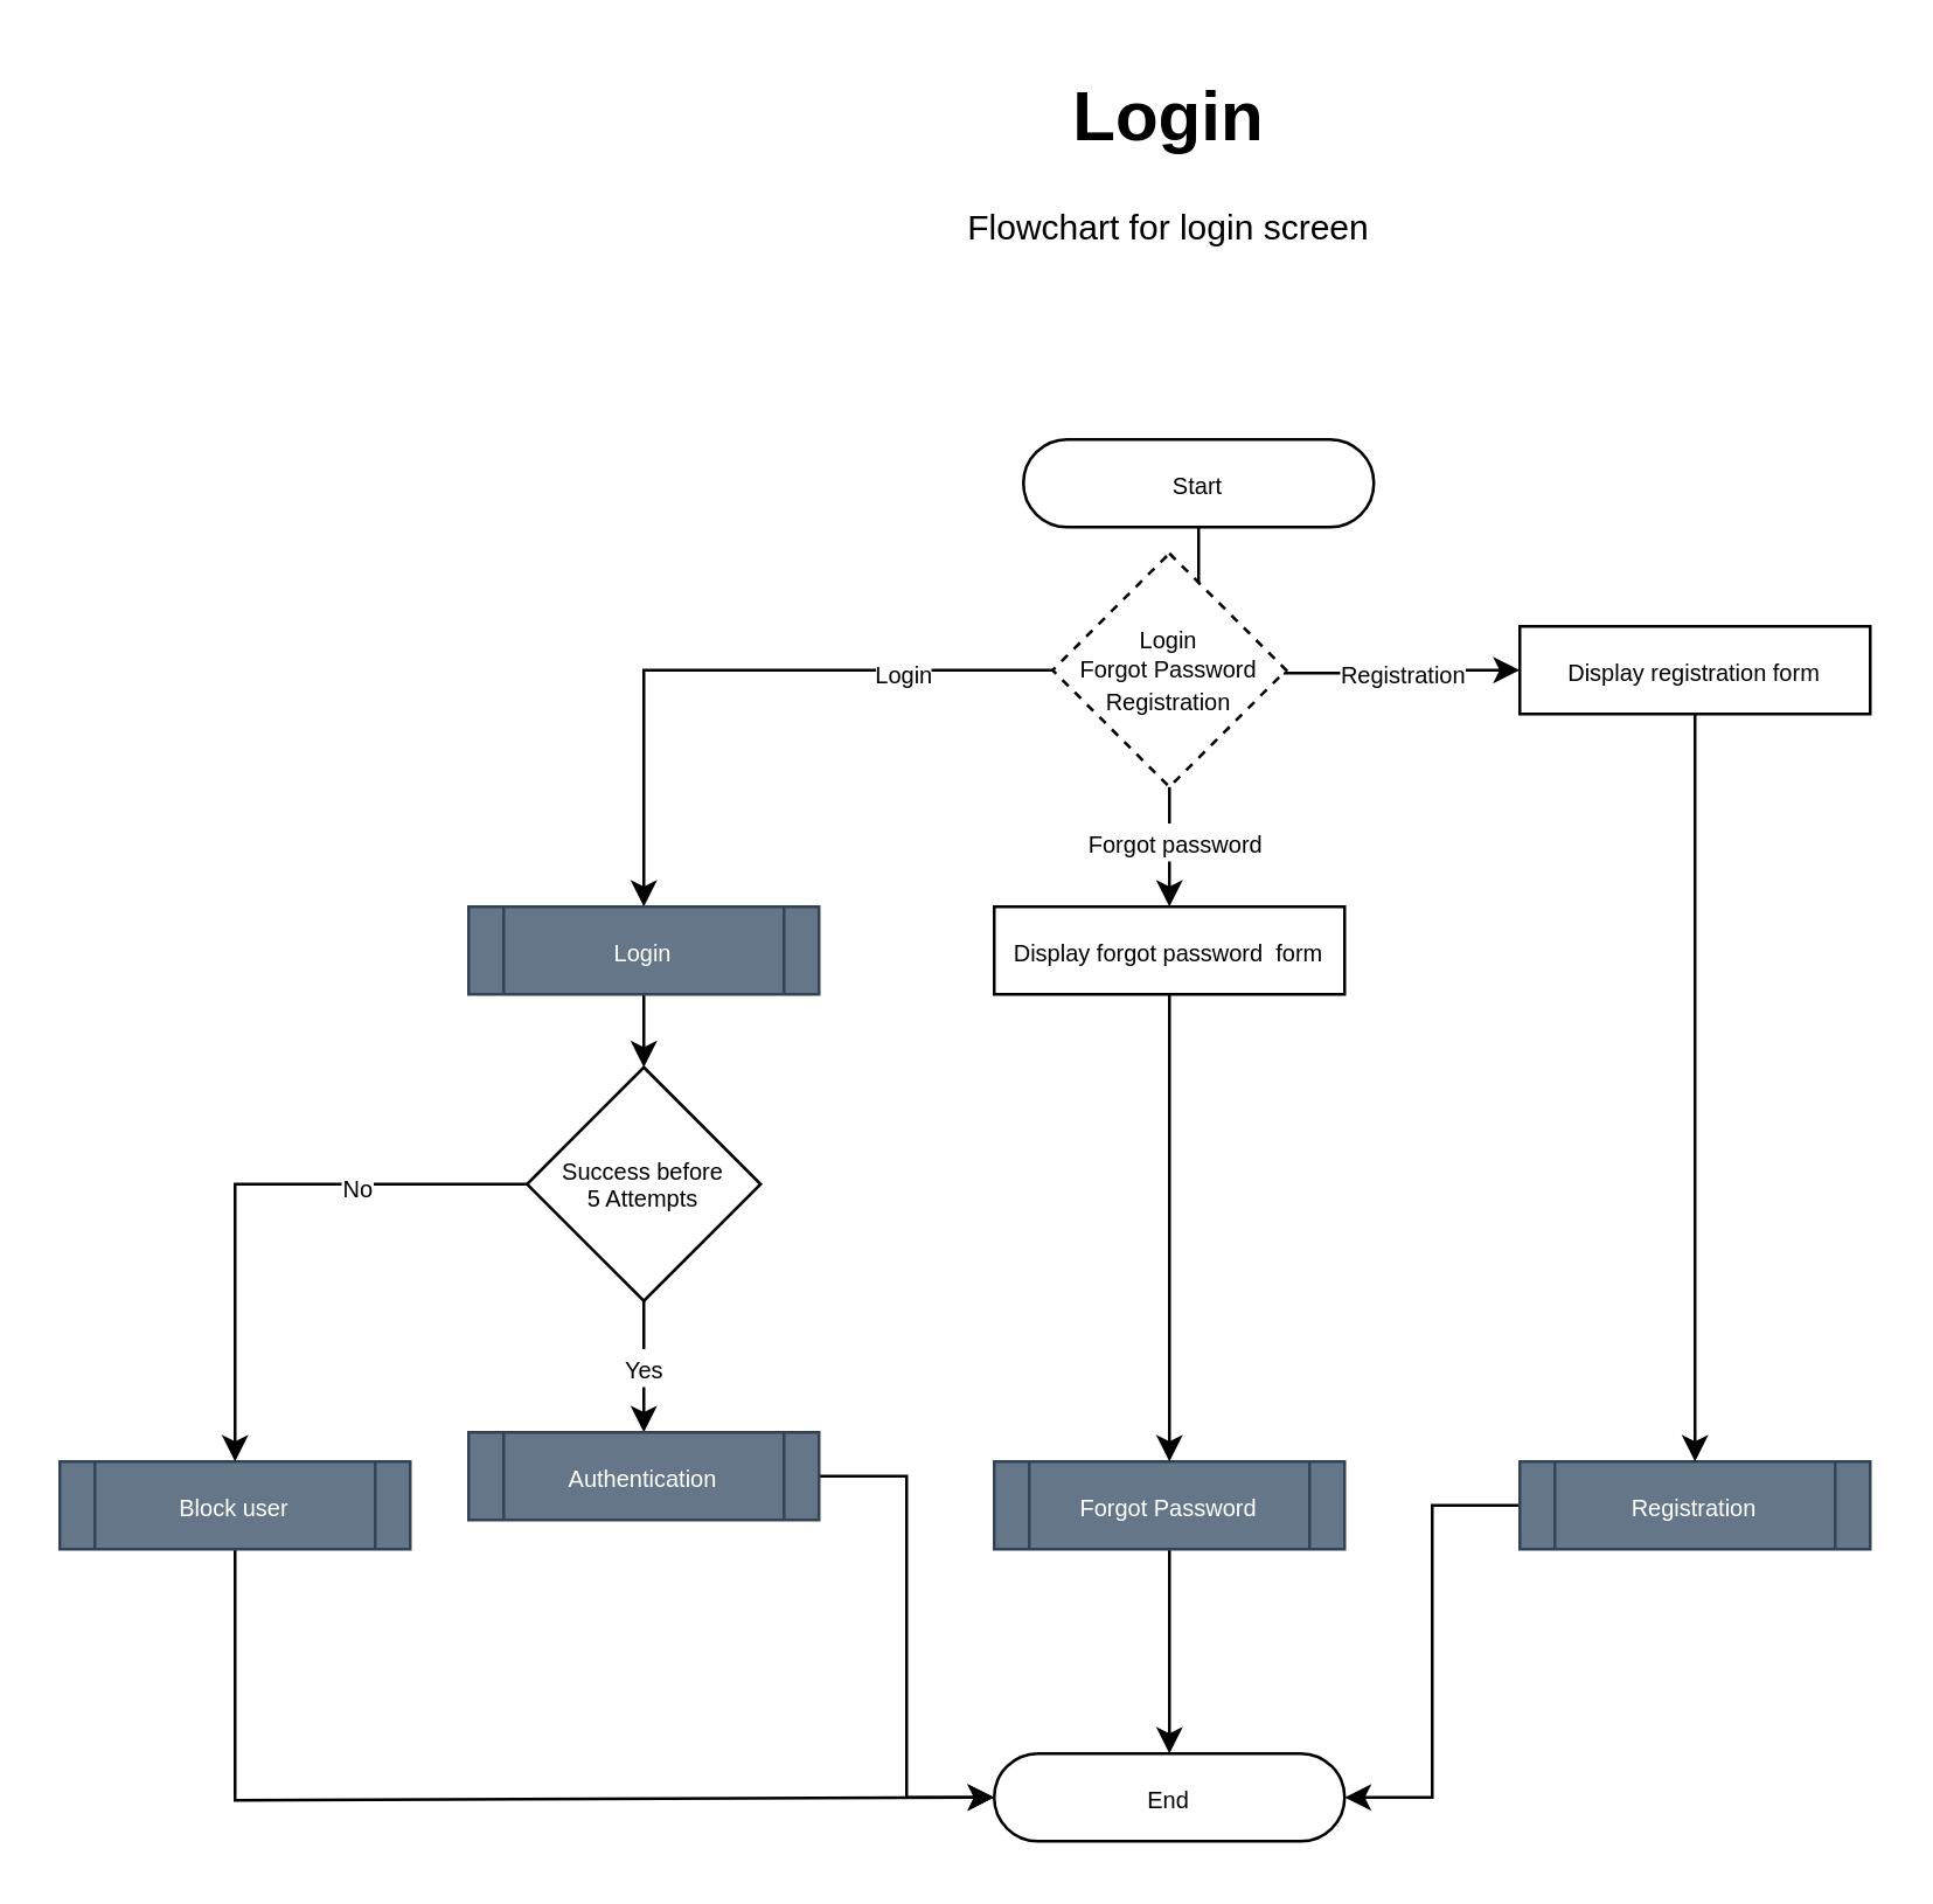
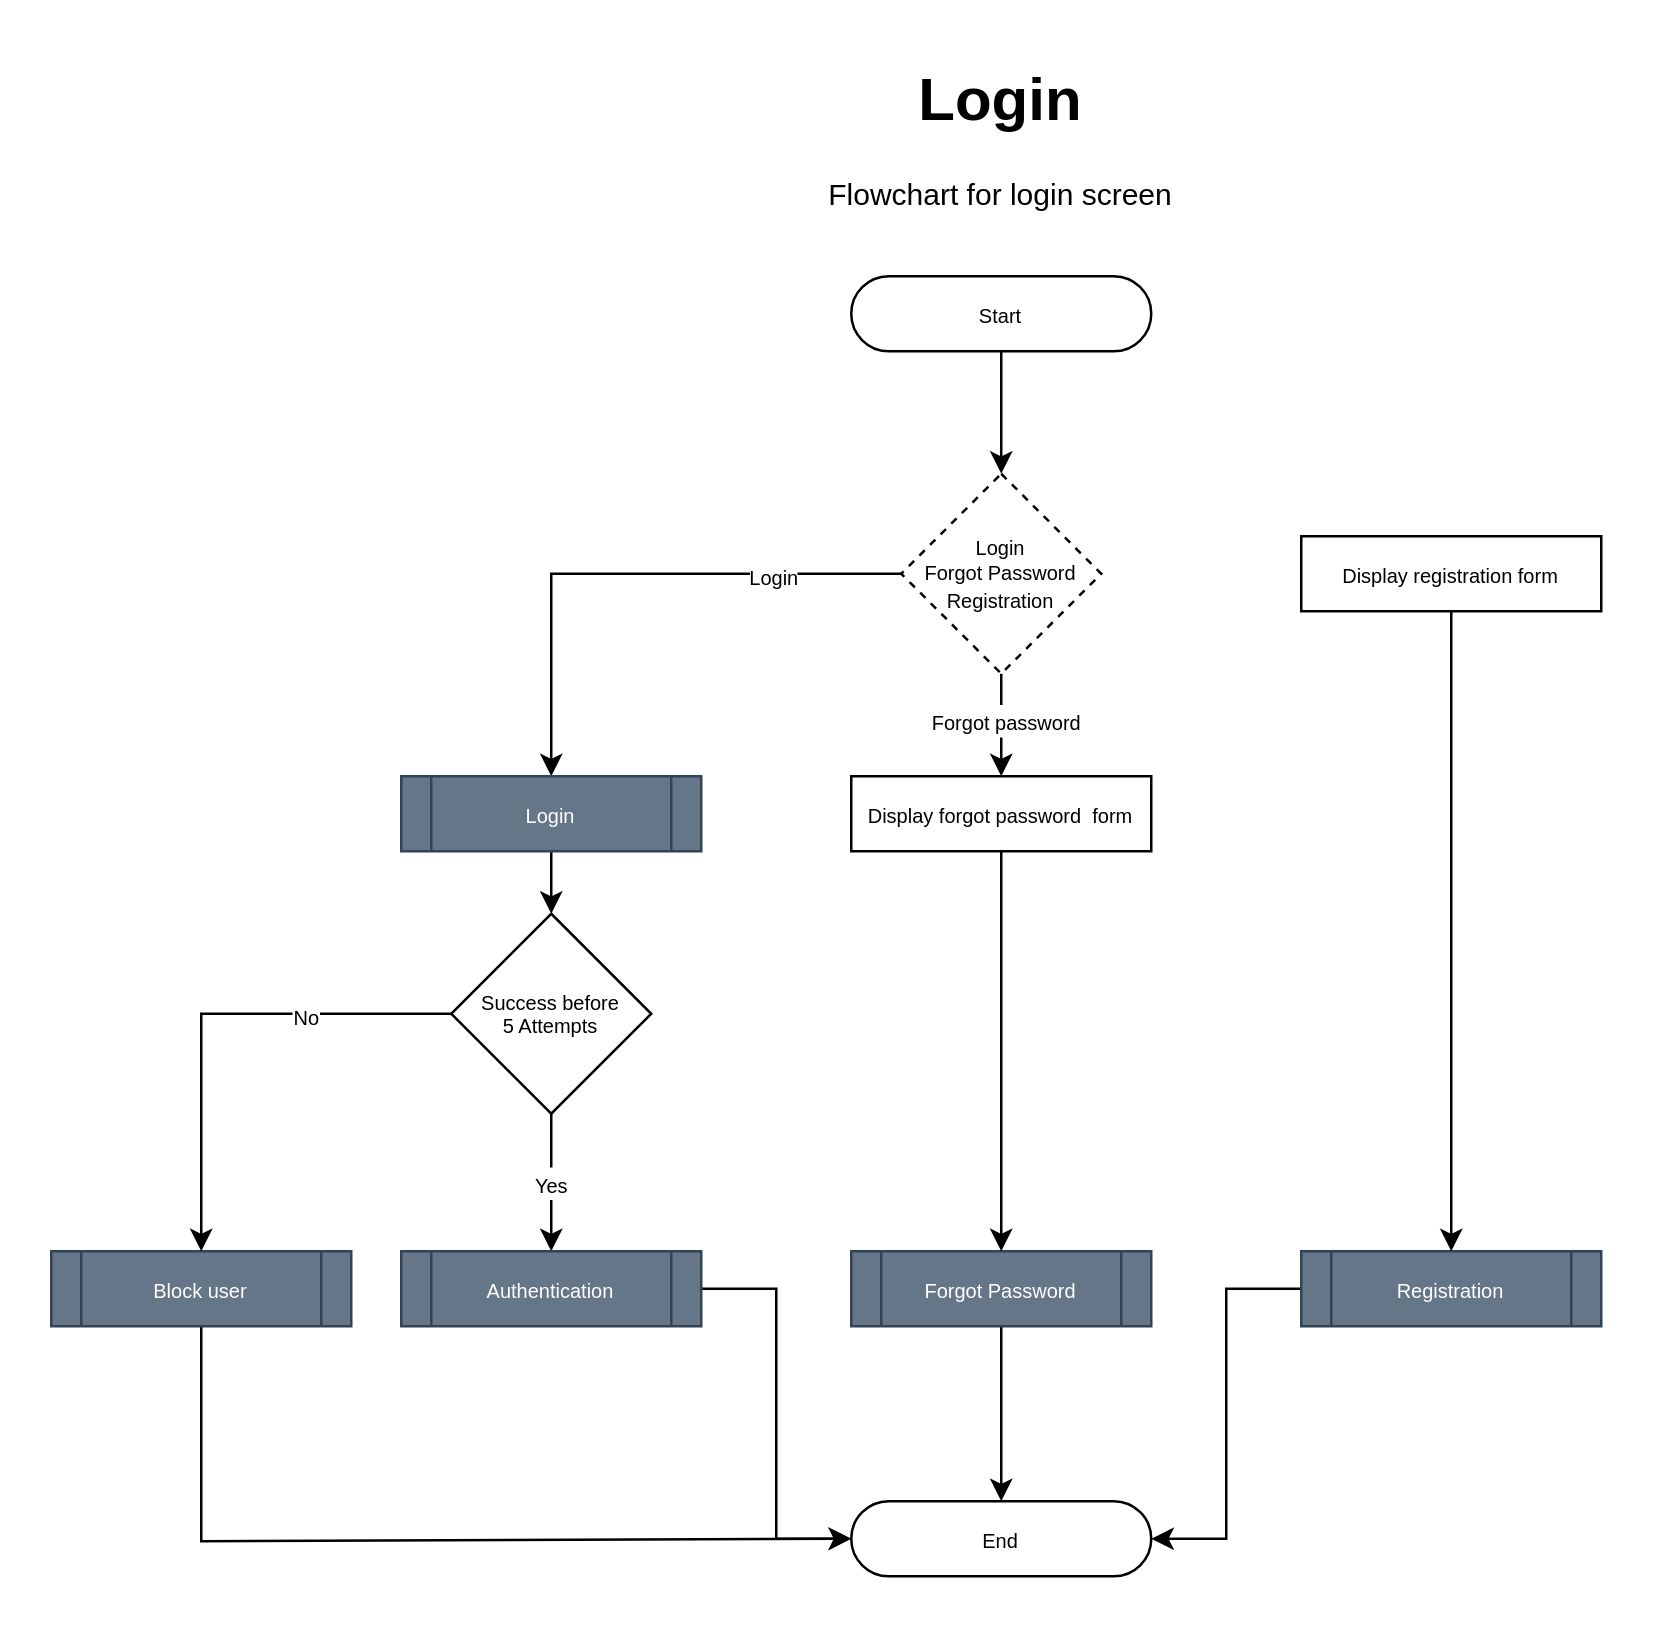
  <mxCell id="0" />
  <mxCell id="1" parent="0" />
  <mxCell id="2" value="&lt;h1&gt;Login&lt;/h1&gt;&lt;p&gt;Flowchart for login screen&lt;/p&gt;" style="text;html=1;strokeColor=none;fillColor=none;spacing=5;spacingTop=-20;whiteSpace=wrap;overflow=hidden;rounded=0;align=center;" vertex="1" parent="1"><mxGeometry x="265" y="20" width="270" height="70" as="geometry" /></mxCell>
  <mxCell id="3" style="edgeStyle=orthogonalEdgeStyle;rounded=0;orthogonalLoop=1;jettySize=auto;html=1;entryX=0.5;entryY=0;entryDx=0;entryDy=0;" edge="1" parent="1" source="4" target="10"><mxGeometry relative="1" as="geometry" /></mxCell>
- <mxCell id="4" value="&lt;p style=&quot;line-height: 100%;&quot;&gt;&lt;font style=&quot;font-size: 8px;&quot;&gt;Start&lt;/font&gt;&lt;/p&gt;" style="rounded=1;whiteSpace=wrap;html=1;arcSize=50;" vertex="1" parent="1"><mxGeometry x="350" y="150" width="120" height="30" as="geometry" /></mxCell>
+ <mxCell id="4" value="&lt;p style=&quot;line-height: 100%;&quot;&gt;&lt;font style=&quot;font-size: 8px;&quot;&gt;Start&lt;/font&gt;&lt;/p&gt;" style="rounded=1;whiteSpace=wrap;html=1;arcSize=50;" vertex="1" parent="1"><mxGeometry x="340" y="110" width="120" height="30" as="geometry" /></mxCell>
  <mxCell id="5" style="edgeStyle=orthogonalEdgeStyle;rounded=0;orthogonalLoop=1;jettySize=auto;html=1;" edge="1" parent="1" source="10" target="17"><mxGeometry relative="1" as="geometry" /></mxCell>
  <mxCell id="6" value="&lt;font style=&quot;font-size: 8px;&quot;&gt;Login&lt;/font&gt;" style="edgeLabel;html=1;align=center;verticalAlign=middle;resizable=0;points=[];" vertex="1" connectable="0" parent="5"><mxGeometry x="-0.528" y="1" relative="1" as="geometry"><mxPoint y="-1" as="offset" /></mxGeometry></mxCell>
  <mxCell id="7" style="edgeStyle=orthogonalEdgeStyle;rounded=0;orthogonalLoop=1;jettySize=auto;html=1;entryX=0.5;entryY=0;entryDx=0;entryDy=0;" edge="1" parent="1" source="10" target="21"><mxGeometry relative="1" as="geometry" /></mxCell>
  <mxCell id="8" value="&lt;font style=&quot;font-size: 8px;&quot;&gt;Forgot password&lt;/font&gt;" style="edgeLabel;html=1;align=center;verticalAlign=middle;resizable=0;points=[];" vertex="1" connectable="0" parent="7"><mxGeometry x="-0.122" y="1" relative="1" as="geometry"><mxPoint as="offset" /></mxGeometry></mxCell>
- <mxCell id="9" value="&lt;font style=&quot;font-size: 8px;&quot;&gt;Registration&lt;/font&gt;" style="edgeStyle=orthogonalEdgeStyle;rounded=0;orthogonalLoop=1;jettySize=auto;html=1;entryX=0;entryY=0.5;entryDx=0;entryDy=0;" edge="1" parent="1" source="10" target="19"><mxGeometry relative="1" as="geometry"><Array as="points"><mxPoint x="480" y="230" /></Array></mxGeometry></mxCell>
  <mxCell id="10" value="&lt;p style=&quot;line-height: 80%;&quot;&gt;&lt;span style=&quot;font-size: 8px;&quot;&gt;Login&lt;br&gt;Forgot Password&lt;br&gt;Registration&lt;br&gt;&lt;/span&gt;&lt;/p&gt;" style="rhombus;whiteSpace=wrap;html=1;dashed=1;" vertex="1" parent="1"><mxGeometry x="360" y="189" width="80" height="80" as="geometry" /></mxCell>
  <mxCell id="11" value="&lt;p style=&quot;line-height: 100%;&quot;&gt;&lt;font style=&quot;font-size: 8px;&quot;&gt;End&lt;/font&gt;&lt;/p&gt;" style="rounded=1;whiteSpace=wrap;html=1;arcSize=50;" vertex="1" parent="1"><mxGeometry x="340" y="600" width="120" height="30" as="geometry" /></mxCell>
  <mxCell id="12" style="edgeStyle=orthogonalEdgeStyle;rounded=0;orthogonalLoop=1;jettySize=auto;html=1;entryX=1;entryY=0.5;entryDx=0;entryDy=0;" edge="1" parent="1" source="13" target="11"><mxGeometry relative="1" as="geometry" /></mxCell>
  <mxCell id="13" value="&lt;font style=&quot;font-size: 8px;&quot;&gt;Registration&lt;/font&gt;" style="shape=process;whiteSpace=wrap;html=1;backgroundOutline=1;fillColor=#647687;fontColor=#ffffff;strokeColor=#314354;" vertex="1" parent="1"><mxGeometry x="520" y="500" width="120" height="30" as="geometry" /></mxCell>
  <mxCell id="14" style="edgeStyle=orthogonalEdgeStyle;rounded=0;orthogonalLoop=1;jettySize=auto;html=1;entryX=0.5;entryY=0;entryDx=0;entryDy=0;" edge="1" parent="1" source="15" target="11"><mxGeometry relative="1" as="geometry" /></mxCell>
  <mxCell id="15" value="&lt;font style=&quot;font-size: 8px;&quot;&gt;Forgot Password&lt;/font&gt;" style="shape=process;whiteSpace=wrap;html=1;backgroundOutline=1;fillColor=#647687;strokeColor=#314354;fontColor=#ffffff;" vertex="1" parent="1"><mxGeometry x="340" y="500" width="120" height="30" as="geometry" /></mxCell>
  <mxCell id="16" style="edgeStyle=orthogonalEdgeStyle;rounded=0;orthogonalLoop=1;jettySize=auto;html=1;entryX=0.5;entryY=0;entryDx=0;entryDy=0;" edge="1" parent="1" source="17" target="27"><mxGeometry relative="1" as="geometry" /></mxCell>
  <mxCell id="17" value="&lt;font style=&quot;font-size: 8px;&quot;&gt;Login&lt;/font&gt;" style="shape=process;whiteSpace=wrap;html=1;backgroundOutline=1;fillColor=#647687;strokeColor=#314354;fontColor=#ffffff;" vertex="1" parent="1"><mxGeometry x="160" y="310" width="120" height="30" as="geometry" /></mxCell>
  <mxCell id="18" style="edgeStyle=orthogonalEdgeStyle;rounded=0;orthogonalLoop=1;jettySize=auto;html=1;entryX=0.5;entryY=0;entryDx=0;entryDy=0;" edge="1" parent="1" source="19" target="13"><mxGeometry relative="1" as="geometry" /></mxCell>
  <mxCell id="19" value="&lt;font style=&quot;font-size: 8px;&quot;&gt;Display registration form&lt;/font&gt;" style="rounded=0;whiteSpace=wrap;html=1;" vertex="1" parent="1"><mxGeometry x="520" y="214" width="120" height="30" as="geometry" /></mxCell>
  <mxCell id="20" style="edgeStyle=orthogonalEdgeStyle;rounded=0;orthogonalLoop=1;jettySize=auto;html=1;entryX=0.5;entryY=0;entryDx=0;entryDy=0;" edge="1" parent="1" source="21" target="15"><mxGeometry relative="1" as="geometry" /></mxCell>
  <mxCell id="21" value="&lt;font style=&quot;font-size: 8px;&quot;&gt;Display forgot password&amp;nbsp; form&lt;/font&gt;" style="rounded=0;whiteSpace=wrap;html=1;" vertex="1" parent="1"><mxGeometry x="340" y="310" width="120" height="30" as="geometry" /></mxCell>
  <mxCell id="22" style="edgeStyle=orthogonalEdgeStyle;rounded=0;orthogonalLoop=1;jettySize=auto;html=1;entryX=0;entryY=0.5;entryDx=0;entryDy=0;" edge="1" parent="1" source="23" target="11"><mxGeometry relative="1" as="geometry"><mxPoint x="310" y="616" as="targetPoint" /><Array as="points"><mxPoint x="80" y="616" /></Array></mxGeometry></mxCell>
  <mxCell id="23" value="&lt;font style=&quot;font-size: 8px;&quot;&gt;Block user&lt;/font&gt;" style="shape=process;whiteSpace=wrap;html=1;backgroundOutline=1;fillColor=#647687;strokeColor=#314354;fontColor=#ffffff;" vertex="1" parent="1"><mxGeometry x="20" y="500" width="120" height="30" as="geometry" /></mxCell>
  <mxCell id="24" style="edgeStyle=orthogonalEdgeStyle;rounded=0;orthogonalLoop=1;jettySize=auto;html=1;entryX=0.5;entryY=0;entryDx=0;entryDy=0;" edge="1" parent="1" source="27" target="23"><mxGeometry relative="1" as="geometry" /></mxCell>
  <mxCell id="25" value="&lt;font style=&quot;font-size: 8px;&quot;&gt;No&lt;/font&gt;" style="edgeLabel;html=1;align=center;verticalAlign=middle;resizable=0;points=[];" vertex="1" connectable="0" parent="24"><mxGeometry x="-0.394" relative="1" as="geometry"><mxPoint as="offset" /></mxGeometry></mxCell>
  <mxCell id="26" value="&lt;font style=&quot;font-size: 8px;&quot;&gt;Yes&lt;/font&gt;" style="edgeStyle=orthogonalEdgeStyle;rounded=0;orthogonalLoop=1;jettySize=auto;html=1;entryX=0.5;entryY=0;entryDx=0;entryDy=0;" edge="1" parent="1" source="27" target="29"><mxGeometry relative="1" as="geometry"><Array as="points"><mxPoint x="220" y="470" /><mxPoint x="220" y="470" /></Array></mxGeometry></mxCell>
  <mxCell id="27" value="&lt;p style=&quot;line-height: 30%;&quot;&gt;&lt;span style=&quot;font-size: 8px;&quot;&gt;Success before&lt;br&gt;&lt;/span&gt;&lt;span style=&quot;font-size: 8px; background-color: initial;&quot;&gt;&lt;br&gt;5 Attempts&lt;/span&gt;&lt;/p&gt;" style="rhombus;whiteSpace=wrap;html=1;" vertex="1" parent="1"><mxGeometry x="180" y="365" width="80" height="80" as="geometry" /></mxCell>
  <mxCell id="28" style="edgeStyle=orthogonalEdgeStyle;rounded=0;orthogonalLoop=1;jettySize=auto;html=1;entryX=0;entryY=0.5;entryDx=0;entryDy=0;" edge="1" parent="1" source="29" target="11"><mxGeometry relative="1" as="geometry" /></mxCell>
- <mxCell id="29" value="&lt;font style=&quot;font-size: 8px;&quot;&gt;Authentication&lt;/font&gt;" style="shape=process;whiteSpace=wrap;html=1;backgroundOutline=1;fillColor=#647687;strokeColor=#314354;fontColor=#ffffff;" vertex="1" parent="1"><mxGeometry x="160" y="490" width="120" height="30" as="geometry" /></mxCell>
+ <mxCell id="29" value="&lt;font style=&quot;font-size: 8px;&quot;&gt;Authentication&lt;/font&gt;" style="shape=process;whiteSpace=wrap;html=1;backgroundOutline=1;fillColor=#647687;strokeColor=#314354;fontColor=#ffffff;" vertex="1" parent="1"><mxGeometry x="160" y="500" width="120" height="30" as="geometry" /></mxCell>
